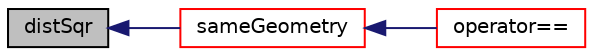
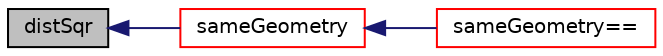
  digraph {
    rankdir=LR
    node [color=red fontname=Helvetica fontsize=10 shape=record]
    edge [color=midnightblue dir=back fontname=Helvetica fontsize=10 labelfontname=Helvetica labelfontsize=10 style=solid]
    n1 [color=black fillcolor=grey75 fontcolor=black height=0.2 label=distSqr style=filled width=0.4]
    n2 [height=0.2 label=sameGeometry width=0.4]
-   n3 [height=0.2 label="operator==" width=0.4]
+   n3 [height=0.2 label="sameGeometry==" width=0.4]
    n1 -> n2
    n2 -> n3
  }
